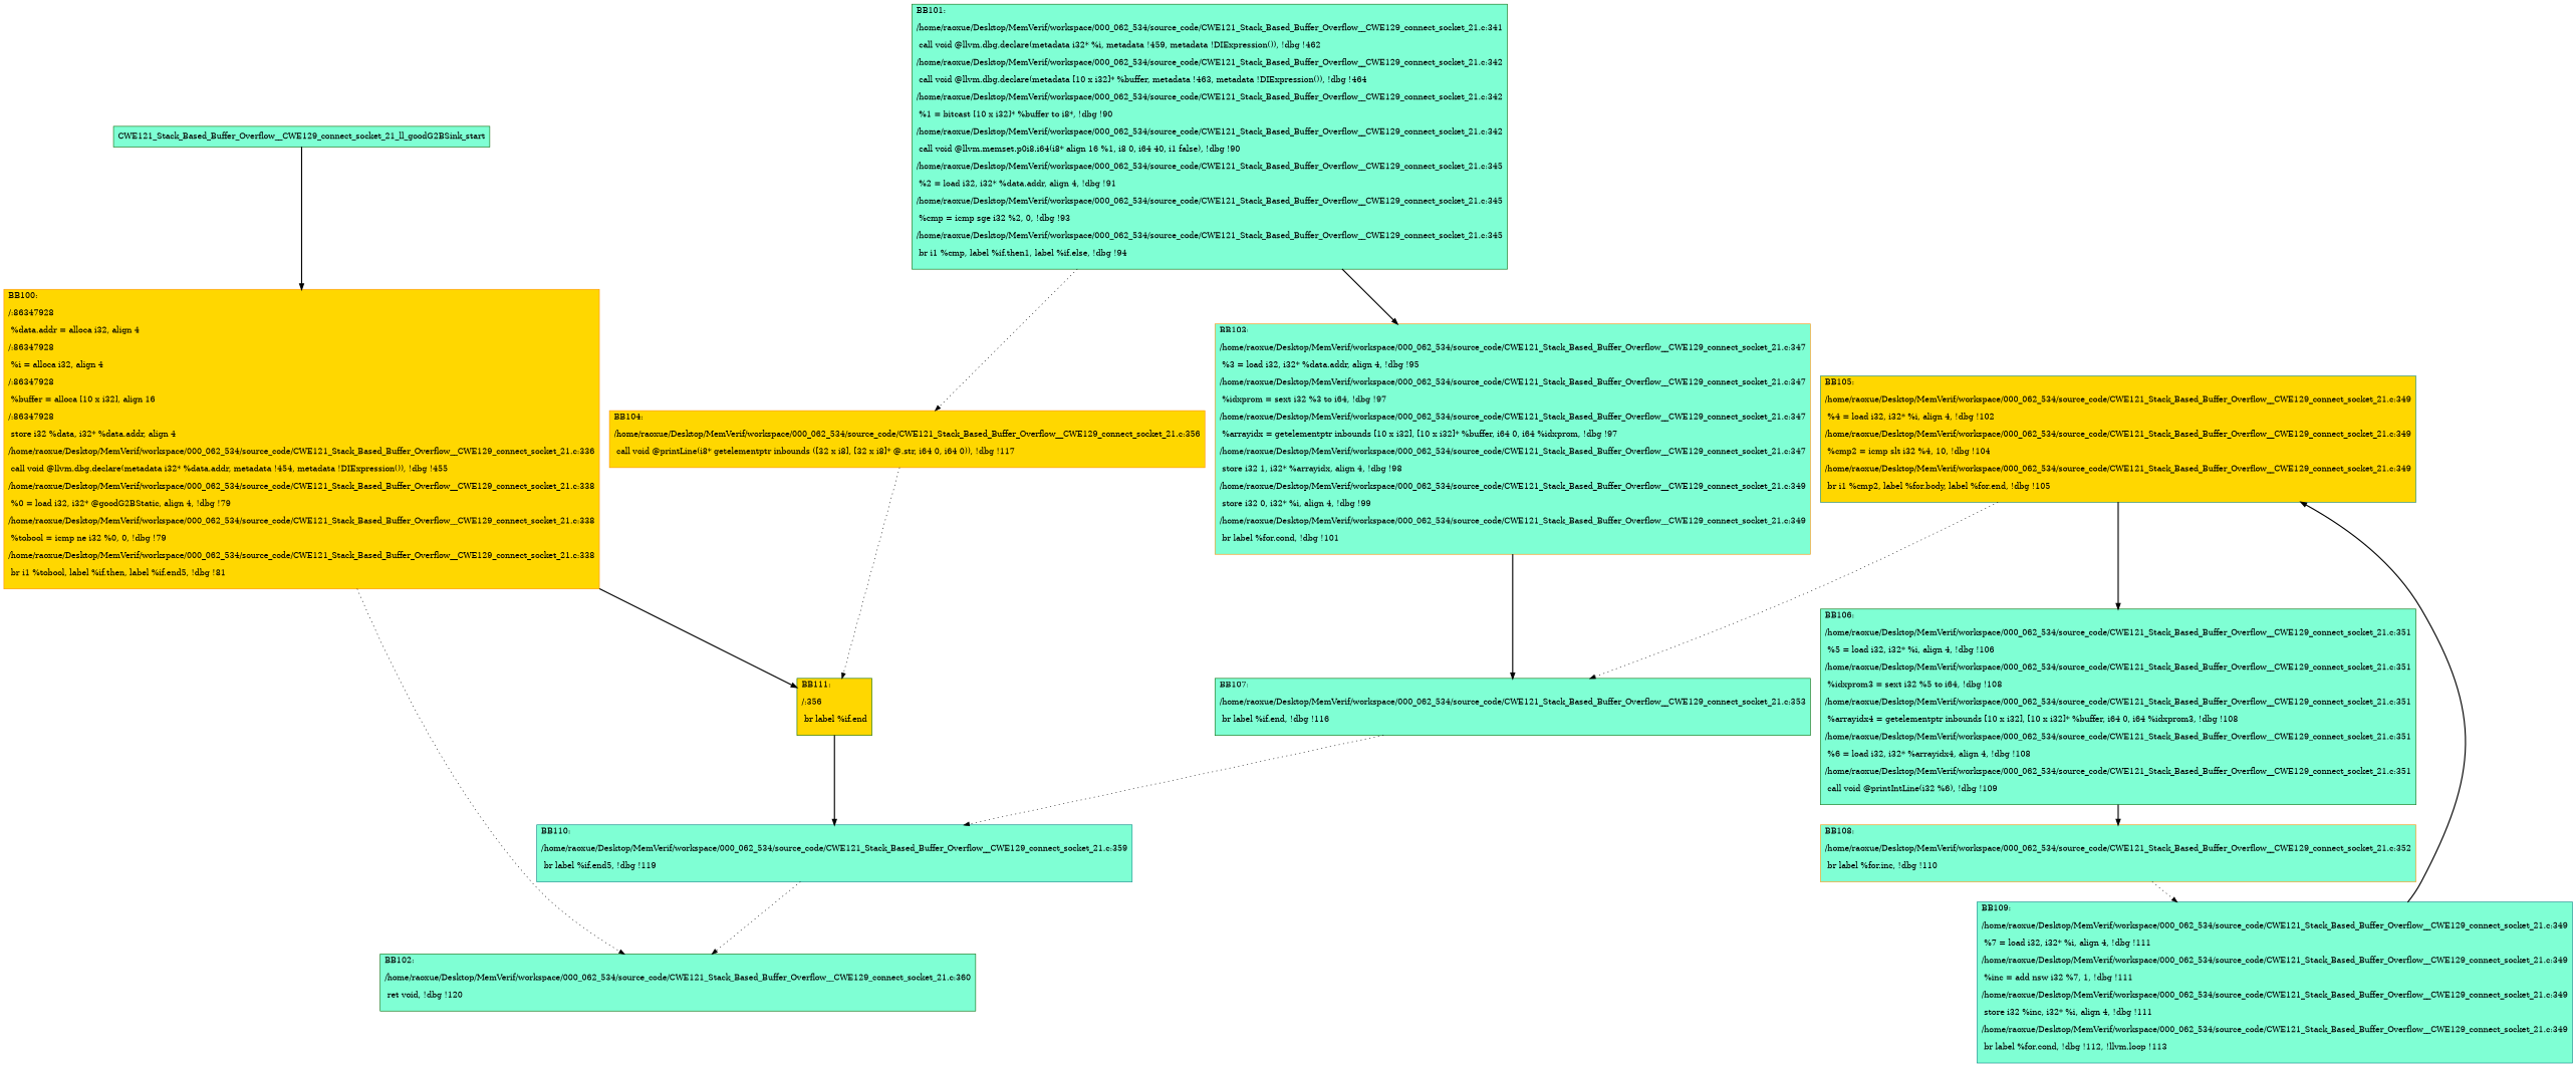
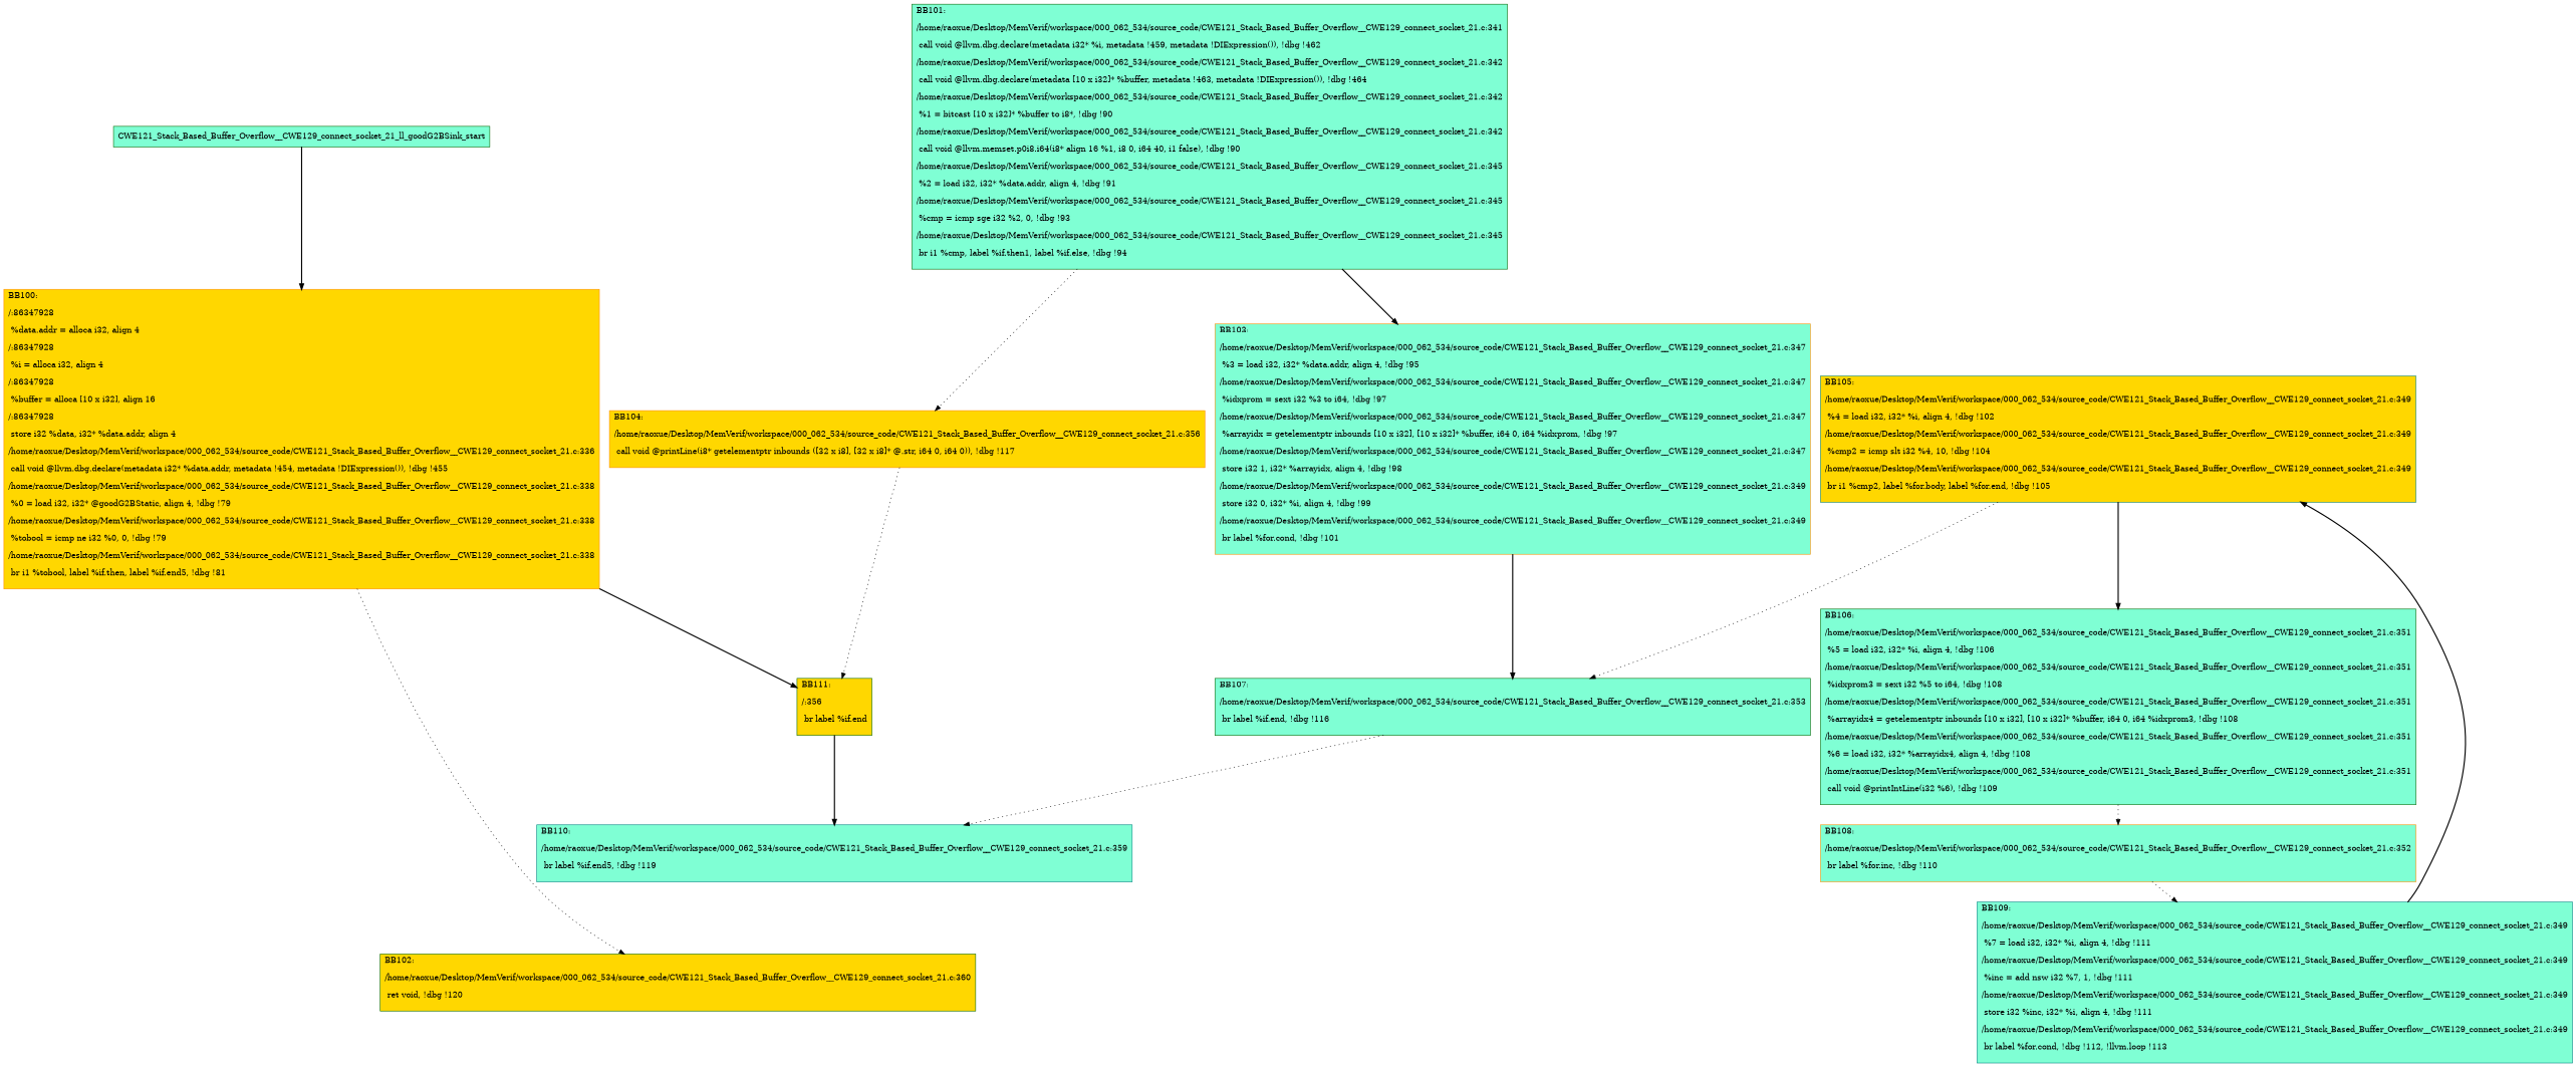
  digraph {
    node [color=darkgreen fillcolor=aquamarine shape=record style=filled]
    edge [style=bold]
    n1 [label="{CWE121_Stack_Based_Buffer_Overflow__CWE129_connect_socket_21_ll_goodG2BSink_start}"]
    n2 [color=darkorange fillcolor=gold label="{BB100:\l\l/:86347928\l\n  %data.addr = alloca i32, align 4\l\n/:86347928\l\n  %i = alloca i32, align 4\l\n/:86347928\l\n  %buffer = alloca [10 x i32], align 16\l\n/:86347928\l\n  store i32 %data, i32* %data.addr, align 4\l\n/home/raoxue/Desktop/MemVerif/workspace/000_062_534/source_code/CWE121_Stack_Based_Buffer_Overflow__CWE129_connect_socket_21.c:336\l\n  call void @llvm.dbg.declare(metadata i32* %data.addr, metadata !454, metadata !DIExpression()), !dbg !455\l\n/home/raoxue/Desktop/MemVerif/workspace/000_062_534/source_code/CWE121_Stack_Based_Buffer_Overflow__CWE129_connect_socket_21.c:338\l\n  %0 = load i32, i32* @goodG2BStatic, align 4, !dbg !79\l\n/home/raoxue/Desktop/MemVerif/workspace/000_062_534/source_code/CWE121_Stack_Based_Buffer_Overflow__CWE129_connect_socket_21.c:338\l\n  %tobool = icmp ne i32 %0, 0, !dbg !79\l\n/home/raoxue/Desktop/MemVerif/workspace/000_062_534/source_code/CWE121_Stack_Based_Buffer_Overflow__CWE129_connect_socket_21.c:338\l\n  br i1 %tobool, label %if.then, label %if.end5, !dbg !81\l\n}"]
-   n3 [label="{BB102:\l\l/home/raoxue/Desktop/MemVerif/workspace/000_062_534/source_code/CWE121_Stack_Based_Buffer_Overflow__CWE129_connect_socket_21.c:360\l\n  ret void, !dbg !120\l\n}"]
+   n3 [fillcolor=gold label="{BB102:\l\l/home/raoxue/Desktop/MemVerif/workspace/000_062_534/source_code/CWE121_Stack_Based_Buffer_Overflow__CWE129_connect_socket_21.c:360\l\n  ret void, !dbg !120\l\n}"]
    n4 [fillcolor=gold label="{BB111:\l\l/:356\l\n  br label %if.end\l\n}"]
    n5 [label="{BB101:\l\l/home/raoxue/Desktop/MemVerif/workspace/000_062_534/source_code/CWE121_Stack_Based_Buffer_Overflow__CWE129_connect_socket_21.c:341\l\n  call void @llvm.dbg.declare(metadata i32* %i, metadata !459, metadata !DIExpression()), !dbg !462\l\n/home/raoxue/Desktop/MemVerif/workspace/000_062_534/source_code/CWE121_Stack_Based_Buffer_Overflow__CWE129_connect_socket_21.c:342\l\n  call void @llvm.dbg.declare(metadata [10 x i32]* %buffer, metadata !463, metadata !DIExpression()), !dbg !464\l\n/home/raoxue/Desktop/MemVerif/workspace/000_062_534/source_code/CWE121_Stack_Based_Buffer_Overflow__CWE129_connect_socket_21.c:342\l\n  %1 = bitcast [10 x i32]* %buffer to i8*, !dbg !90\l\n/home/raoxue/Desktop/MemVerif/workspace/000_062_534/source_code/CWE121_Stack_Based_Buffer_Overflow__CWE129_connect_socket_21.c:342\l\n  call void @llvm.memset.p0i8.i64(i8* align 16 %1, i8 0, i64 40, i1 false), !dbg !90\l\n/home/raoxue/Desktop/MemVerif/workspace/000_062_534/source_code/CWE121_Stack_Based_Buffer_Overflow__CWE129_connect_socket_21.c:345\l\n  %2 = load i32, i32* %data.addr, align 4, !dbg !91\l\n/home/raoxue/Desktop/MemVerif/workspace/000_062_534/source_code/CWE121_Stack_Based_Buffer_Overflow__CWE129_connect_socket_21.c:345\l\n  %cmp = icmp sge i32 %2, 0, !dbg !93\l\n/home/raoxue/Desktop/MemVerif/workspace/000_062_534/source_code/CWE121_Stack_Based_Buffer_Overflow__CWE129_connect_socket_21.c:345\l\n  br i1 %cmp, label %if.then1, label %if.else, !dbg !94\l\n}"]
    n6 [color=darkorange label="{BB103:\l\l/home/raoxue/Desktop/MemVerif/workspace/000_062_534/source_code/CWE121_Stack_Based_Buffer_Overflow__CWE129_connect_socket_21.c:347\l\n  %3 = load i32, i32* %data.addr, align 4, !dbg !95\l\n/home/raoxue/Desktop/MemVerif/workspace/000_062_534/source_code/CWE121_Stack_Based_Buffer_Overflow__CWE129_connect_socket_21.c:347\l\n  %idxprom = sext i32 %3 to i64, !dbg !97\l\n/home/raoxue/Desktop/MemVerif/workspace/000_062_534/source_code/CWE121_Stack_Based_Buffer_Overflow__CWE129_connect_socket_21.c:347\l\n  %arrayidx = getelementptr inbounds [10 x i32], [10 x i32]* %buffer, i64 0, i64 %idxprom, !dbg !97\l\n/home/raoxue/Desktop/MemVerif/workspace/000_062_534/source_code/CWE121_Stack_Based_Buffer_Overflow__CWE129_connect_socket_21.c:347\l\n  store i32 1, i32* %arrayidx, align 4, !dbg !98\l\n/home/raoxue/Desktop/MemVerif/workspace/000_062_534/source_code/CWE121_Stack_Based_Buffer_Overflow__CWE129_connect_socket_21.c:349\l\n  store i32 0, i32* %i, align 4, !dbg !99\l\n/home/raoxue/Desktop/MemVerif/workspace/000_062_534/source_code/CWE121_Stack_Based_Buffer_Overflow__CWE129_connect_socket_21.c:349\l\n  br label %for.cond, !dbg !101\l\n}"]
    n7 [color=darkorange fillcolor=gold label="{BB104:\l\l/home/raoxue/Desktop/MemVerif/workspace/000_062_534/source_code/CWE121_Stack_Based_Buffer_Overflow__CWE129_connect_socket_21.c:356\l\n  call void @printLine(i8* getelementptr inbounds ([32 x i8], [32 x i8]* @.str, i64 0, i64 0)), !dbg !117\l\n}"]
    n8 [label="{BB107:\l\l/home/raoxue/Desktop/MemVerif/workspace/000_062_534/source_code/CWE121_Stack_Based_Buffer_Overflow__CWE129_connect_socket_21.c:353\l\n  br label %if.end, !dbg !116\l\n}"]
    n9 [color=teal fillcolor=gold label="{BB105:\l\l/home/raoxue/Desktop/MemVerif/workspace/000_062_534/source_code/CWE121_Stack_Based_Buffer_Overflow__CWE129_connect_socket_21.c:349\l\n  %4 = load i32, i32* %i, align 4, !dbg !102\l\n/home/raoxue/Desktop/MemVerif/workspace/000_062_534/source_code/CWE121_Stack_Based_Buffer_Overflow__CWE129_connect_socket_21.c:349\l\n  %cmp2 = icmp slt i32 %4, 10, !dbg !104\l\n/home/raoxue/Desktop/MemVerif/workspace/000_062_534/source_code/CWE121_Stack_Based_Buffer_Overflow__CWE129_connect_socket_21.c:349\l\n  br i1 %cmp2, label %for.body, label %for.end, !dbg !105\l\n}"]
    n10 [label="{BB106:\l\l/home/raoxue/Desktop/MemVerif/workspace/000_062_534/source_code/CWE121_Stack_Based_Buffer_Overflow__CWE129_connect_socket_21.c:351\l\n  %5 = load i32, i32* %i, align 4, !dbg !106\l\n/home/raoxue/Desktop/MemVerif/workspace/000_062_534/source_code/CWE121_Stack_Based_Buffer_Overflow__CWE129_connect_socket_21.c:351\l\n  %idxprom3 = sext i32 %5 to i64, !dbg !108\l\n/home/raoxue/Desktop/MemVerif/workspace/000_062_534/source_code/CWE121_Stack_Based_Buffer_Overflow__CWE129_connect_socket_21.c:351\l\n  %arrayidx4 = getelementptr inbounds [10 x i32], [10 x i32]* %buffer, i64 0, i64 %idxprom3, !dbg !108\l\n/home/raoxue/Desktop/MemVerif/workspace/000_062_534/source_code/CWE121_Stack_Based_Buffer_Overflow__CWE129_connect_socket_21.c:351\l\n  %6 = load i32, i32* %arrayidx4, align 4, !dbg !108\l\n/home/raoxue/Desktop/MemVerif/workspace/000_062_534/source_code/CWE121_Stack_Based_Buffer_Overflow__CWE129_connect_socket_21.c:351\l\n  call void @printIntLine(i32 %6), !dbg !109\l\n}"]
    n11 [color=teal label="{BB110:\l\l/home/raoxue/Desktop/MemVerif/workspace/000_062_534/source_code/CWE121_Stack_Based_Buffer_Overflow__CWE129_connect_socket_21.c:359\l\n  br label %if.end5, !dbg !119\l\n}"]
    n12 [color=darkorange label="{BB108:\l\l/home/raoxue/Desktop/MemVerif/workspace/000_062_534/source_code/CWE121_Stack_Based_Buffer_Overflow__CWE129_connect_socket_21.c:352\l\n  br label %for.inc, !dbg !110\l\n}"]
    n13 [color=teal label="{BB109:\l\l/home/raoxue/Desktop/MemVerif/workspace/000_062_534/source_code/CWE121_Stack_Based_Buffer_Overflow__CWE129_connect_socket_21.c:349\l\n  %7 = load i32, i32* %i, align 4, !dbg !111\l\n/home/raoxue/Desktop/MemVerif/workspace/000_062_534/source_code/CWE121_Stack_Based_Buffer_Overflow__CWE129_connect_socket_21.c:349\l\n  %inc = add nsw i32 %7, 1, !dbg !111\l\n/home/raoxue/Desktop/MemVerif/workspace/000_062_534/source_code/CWE121_Stack_Based_Buffer_Overflow__CWE129_connect_socket_21.c:349\l\n  store i32 %inc, i32* %i, align 4, !dbg !111\l\n/home/raoxue/Desktop/MemVerif/workspace/000_062_534/source_code/CWE121_Stack_Based_Buffer_Overflow__CWE129_connect_socket_21.c:349\l\n  br label %for.cond, !dbg !112, !llvm.loop !113\l\n}"]
    n1 -> n2
    n2 -> n3 [style=dotted]
    n2 -> n4
    n4 -> n11
    n5 -> n6
    n5 -> n7 [style=dotted]
    n6 -> n8
    n7 -> n4 [style=dotted]
    n8 -> n11 [style=dotted]
    n9 -> n8 [style=dotted]
    n9 -> n10
-   n10 -> n12
-   n11 -> n3 [style=dotted]
+   n10 -> n12 [style=dotted]
    n12 -> n13 [style=dotted]
    n13 -> n9
  }
